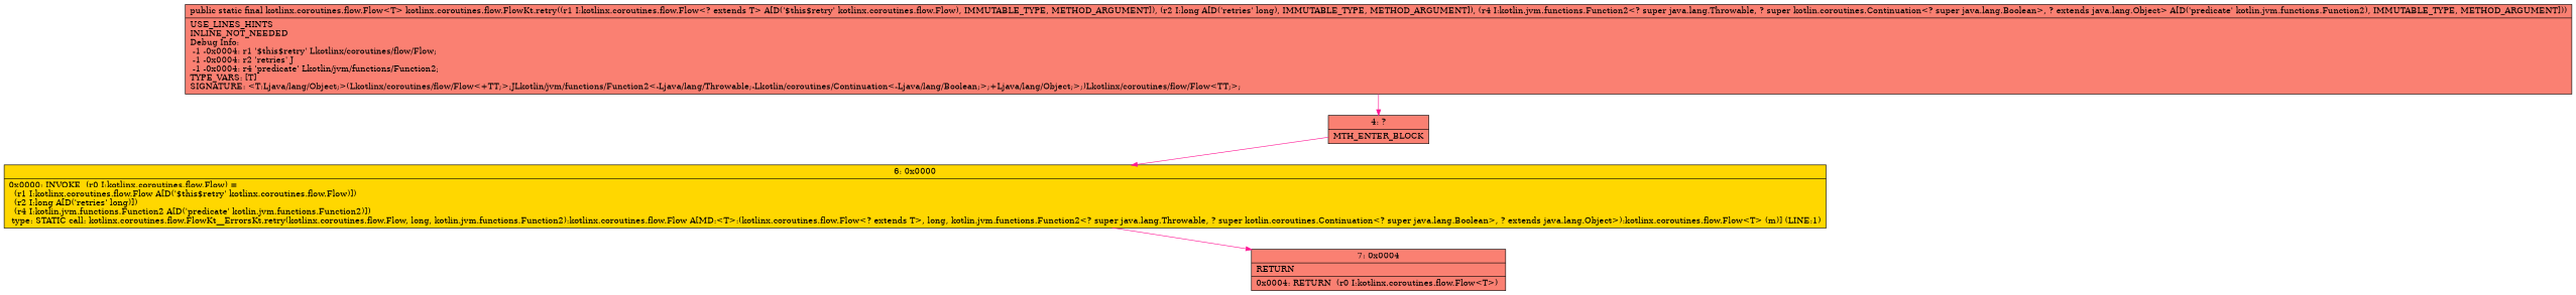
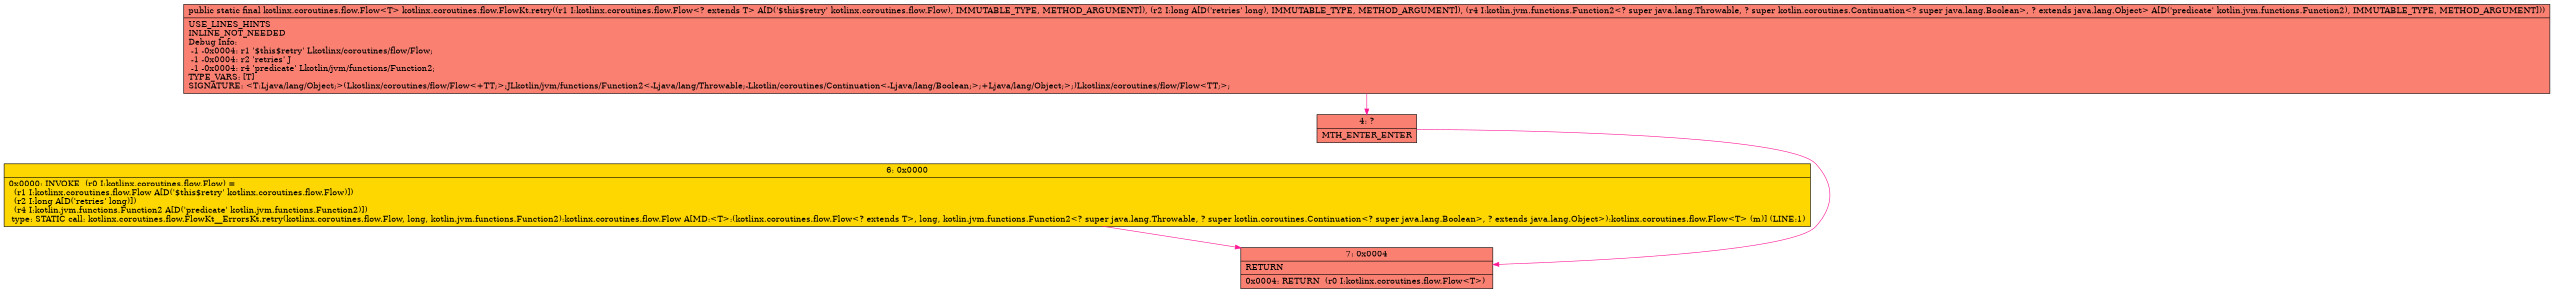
  digraph {
    node [fillcolor=salmon shape=record style=filled]
    edge [color=deeppink]
-   n1 [label="{4\:\ ?|MTH_ENTER_BLOCK\l}"]
+   n1 [label="{4\:\ ?|MTH_ENTER_ENTER\l}"]
    n2 [fillcolor=gold label="{6\:\ 0x0000|0x0000: INVOKE  (r0 I:kotlinx.coroutines.flow.Flow) = \l  (r1 I:kotlinx.coroutines.flow.Flow A[D('$this$retry' kotlinx.coroutines.flow.Flow)])\l  (r2 I:long A[D('retries' long)])\l  (r4 I:kotlin.jvm.functions.Function2 A[D('predicate' kotlin.jvm.functions.Function2)])\l type: STATIC call: kotlinx.coroutines.flow.FlowKt__ErrorsKt.retry(kotlinx.coroutines.flow.Flow, long, kotlin.jvm.functions.Function2):kotlinx.coroutines.flow.Flow A[MD:\<T\>:(kotlinx.coroutines.flow.Flow\<? extends T\>, long, kotlin.jvm.functions.Function2\<? super java.lang.Throwable, ? super kotlin.coroutines.Continuation\<? super java.lang.Boolean\>, ? extends java.lang.Object\>):kotlinx.coroutines.flow.Flow\<T\> (m)] (LINE:1)\l}"]
    n3 [label="{7\:\ 0x0004|RETURN\l|0x0004: RETURN  (r0 I:kotlinx.coroutines.flow.Flow\<T\>) \l}"]
    n4 [label="{public static final kotlinx.coroutines.flow.Flow\<T\> kotlinx.coroutines.flow.FlowKt.retry((r1 I:kotlinx.coroutines.flow.Flow\<? extends T\> A[D('$this$retry' kotlinx.coroutines.flow.Flow), IMMUTABLE_TYPE, METHOD_ARGUMENT]), (r2 I:long A[D('retries' long), IMMUTABLE_TYPE, METHOD_ARGUMENT]), (r4 I:kotlin.jvm.functions.Function2\<? super java.lang.Throwable, ? super kotlin.coroutines.Continuation\<? super java.lang.Boolean\>, ? extends java.lang.Object\> A[D('predicate' kotlin.jvm.functions.Function2), IMMUTABLE_TYPE, METHOD_ARGUMENT]))  | USE_LINES_HINTS\lINLINE_NOT_NEEDED\lDebug Info:\l  \-1 \-0x0004: r1 '$this$retry' Lkotlinx\/coroutines\/flow\/Flow;\l  \-1 \-0x0004: r2 'retries' J\l  \-1 \-0x0004: r4 'predicate' Lkotlin\/jvm\/functions\/Function2;\lTYPE_VARS: [T]\lSIGNATURE: \<T:Ljava\/lang\/Object;\>(Lkotlinx\/coroutines\/flow\/Flow\<+TT;\>;JLkotlin\/jvm\/functions\/Function2\<\-Ljava\/lang\/Throwable;\-Lkotlin\/coroutines\/Continuation\<\-Ljava\/lang\/Boolean;\>;+Ljava\/lang\/Object;\>;)Lkotlinx\/coroutines\/flow\/Flow\<TT;\>;\l}"]
-   n1 -> n2
+   n1 -> n3
    n2 -> n3
    n4 -> n1
  }
